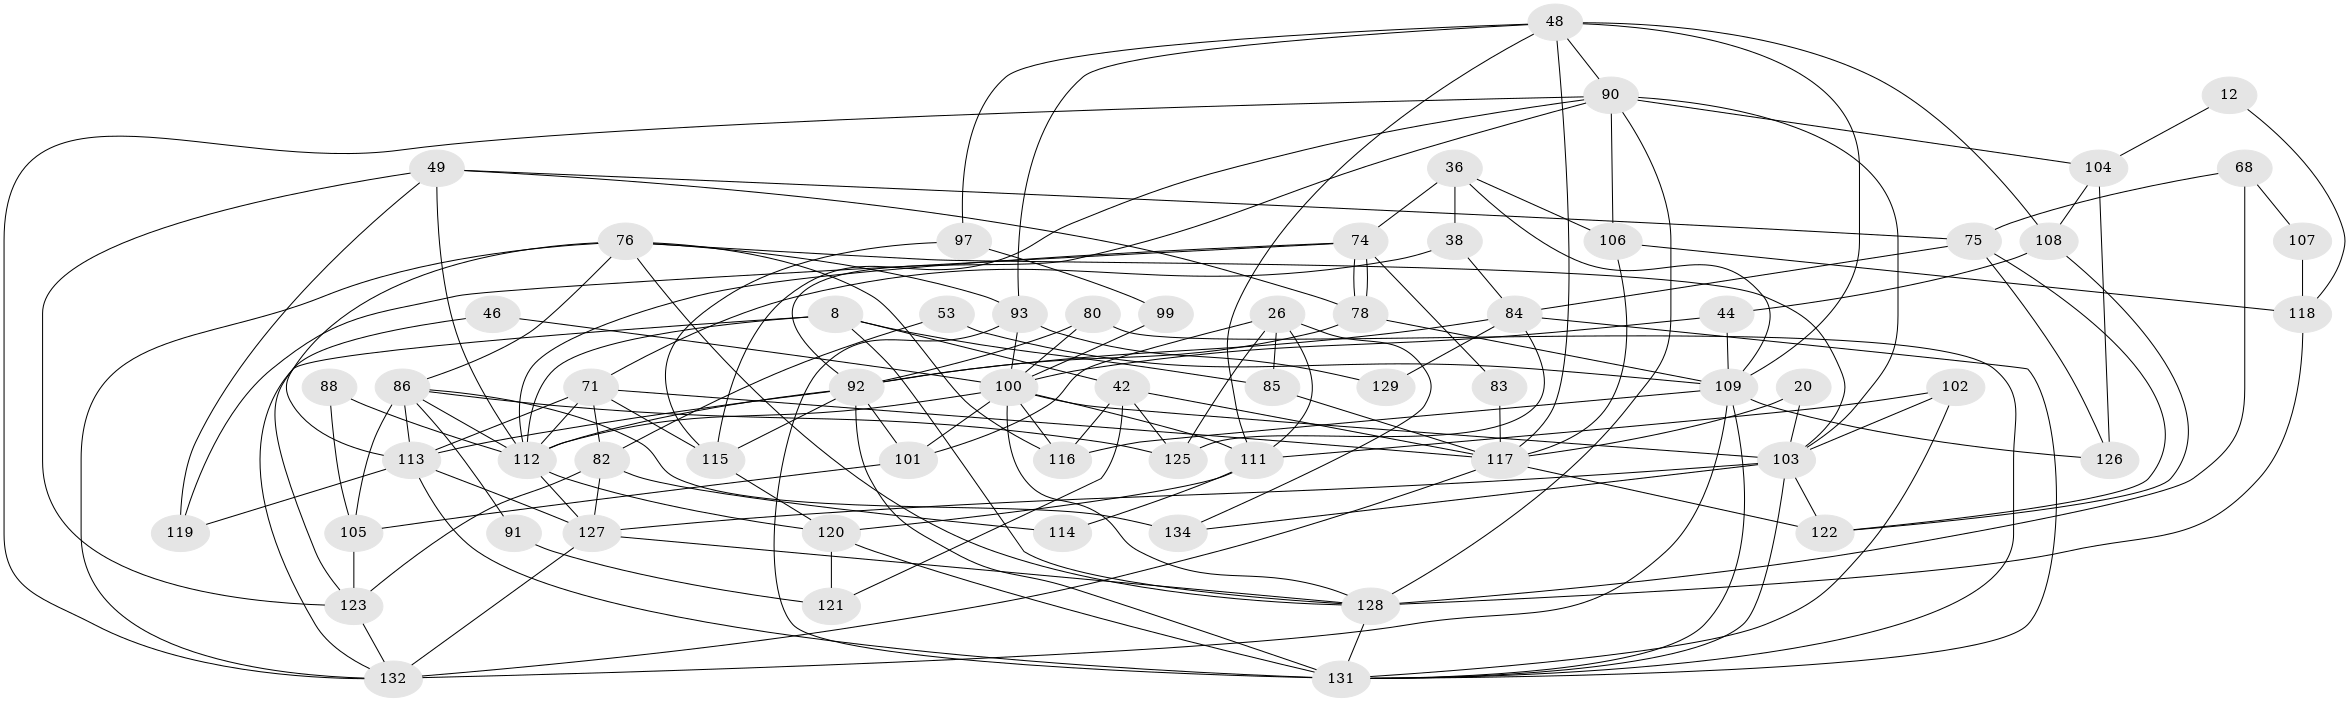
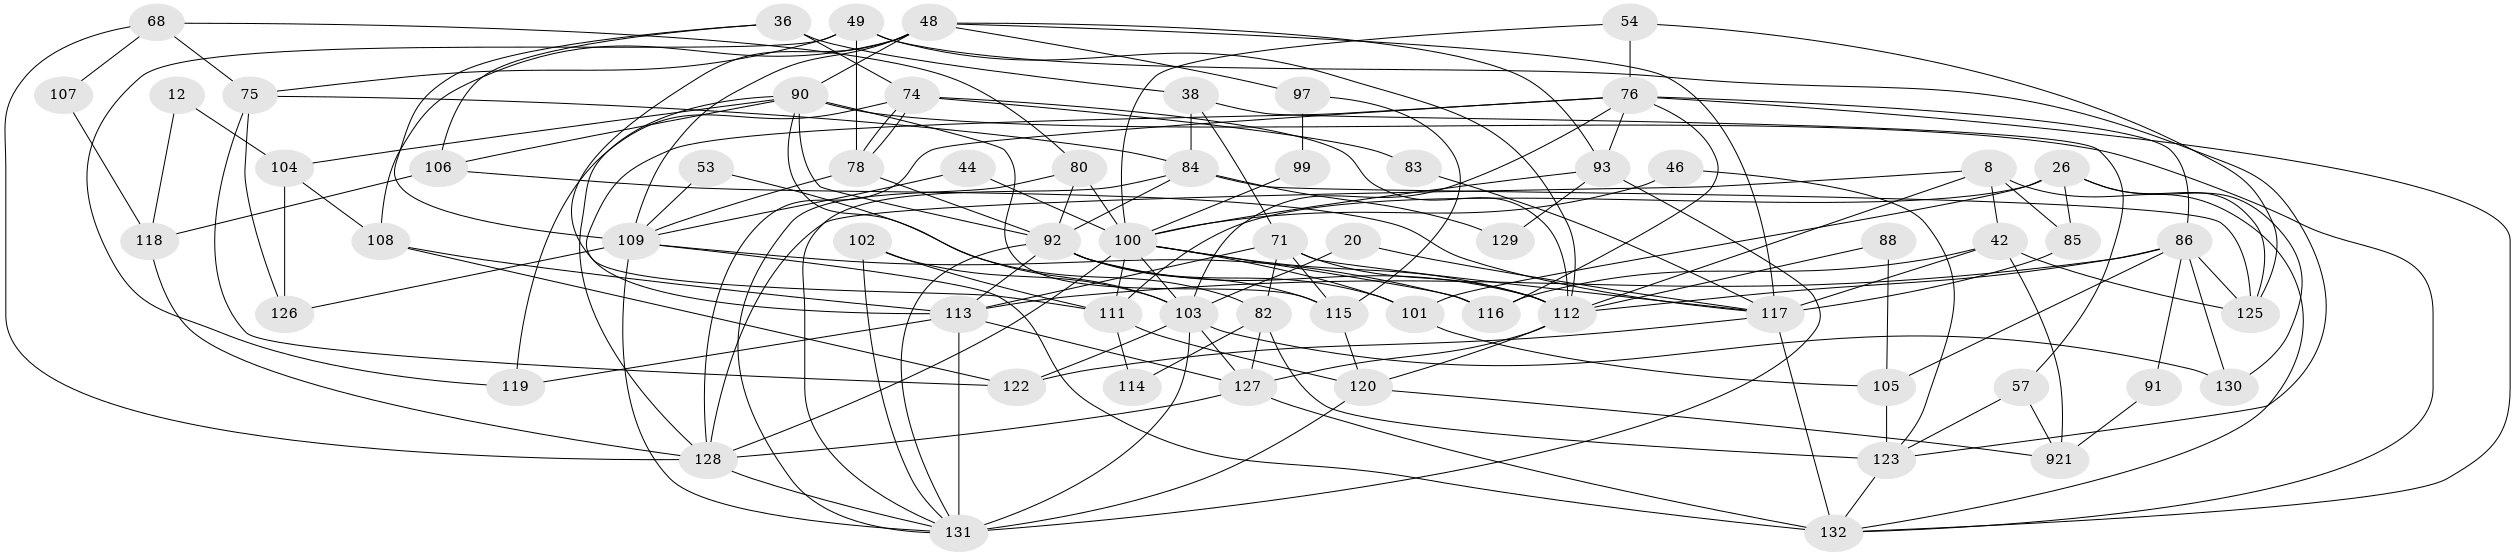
  graph {
    node [color=gray90 style=filled]
    8
    42
    85
    112 [super="+58"]
    128 [super="+37+52"]
    132 [super="+40+41+94"]
    117 [super="+50"]
    125 [super="+110"]
    116 [super="+6+15+30"]
-   121 [super="+56"]
+   121 [super="+56" label=921]
    127 [super="+5"]
    120 [super="+3+89"]
    131 [super="+124+96+98"]
    12
    104
    118
    108
    126
    103 [super="+51+33"]
-   130 [label=134]
+   130
    122 [super="+2"]
    20
    26
    101
    111 [super="+64+66+60"]
    113 [super="+87"]
    119 [super="+72"]
    105 [super="+95"]
    114
+   57
    123
    38 [super="+34"]
    71 [super="+18"]
    84 [super="+11"]
    36
    74 [super="+62"]
    106
    109 [super="+25+16"]
    78
    83
    82 [super="+7"]
    115 [super="+31+73"]
    92 [super="+35+65"]
    129
    100 [super="+43+77"]
    44
    46
    48 [super="+24"]
    90 [super="+27+32"]
    93 [super="+13+79"]
    97
    99
    49 [super="+19"]
    75
    53
    76 [super="+61"]
    86 [super="+81"]
+   54
    68
    80 [super="+69"]
    107
    91
    88
    102 [super="+67"]
    8 -- 42
    8 -- 85
    8 -- 112
    8 -- 128
    8 -- 132
    42 -- 117
    42 -- 125
    42 -- 116
    42 -- 121
    85 -- 117 [weight=2]
    112 -- 127
    112 -- 120 [weight=2]
    128 -- 131 [weight=2]
    117 -- 132 [weight=3]
    117 -- 122 [weight=2]
    127 -- 128
    127 -- 132
    120 -- 121
    120 -- 131 [weight=3]
    12 -- 104
    12 -- 118
    104 -- 108
    104 -- 126
    118 -- 128
    108 -- 122
-   108 -- 44
+   108 -- 113
    103 -- 127
    103 -- 131 [weight=2]
    103 -- 130
    103 -- 122
    20 -- 117
    20 -- 103
    26 -- 85
    26 -- 125 [weight=2]
    26 -- 130
    26 -- 101
    26 -- 111
    101 -- 105
    111 -- 120
    111 -- 114
    113 -- 127
    113 -- 131 [weight=3]
    113 -- 119
    105 -- 123 [weight=2]
+   57 -- 121
+   57 -- 123
    123 -- 132
+   38 -- 57
    38 -- 71
    38 -- 84
    71 -- 112 [weight=2]
    71 -- 117
    71 -- 113 [weight=2]
    71 -- 82
    71 -- 115
    84 -- 125
    84 -- 131
    84 -- 92
    84 -- 129
    36 -- 38 [weight=2]
    36 -- 74 [weight=2]
    36 -- 106
    36 -- 109
    74 -- 112
    74 -- 119
    74 -- 78
    74 -- 78
    74 -- 83
    106 -- 117
    106 -- 118
    109 -- 132
    109 -- 116
    109 -- 131
    109 -- 126
    78 -- 109
    78 -- 92
    83 -- 117
    82 -- 127
    82 -- 114
    82 -- 123
    115 -- 120 [weight=3]
    92 -- 112 [weight=2]
    92 -- 131
    92 -- 101
    92 -- 113
    92 -- 115
    100 -- 112
    100 -- 128
    100 -- 116
    100 -- 103 [weight=3]
    100 -- 101
    100 -- 111 [weight=2]
    44 -- 109
    44 -- 100
    46 -- 123
    46 -- 100
    48 -- 117
    48 -- 108 [weight=2]
    48 -- 111 [weight=2]
    48 -- 109
    48 -- 90
    48 -- 93
    48 -- 97
    90 -- 128
    90 -- 132 [weight=2]
    90 -- 104
    90 -- 103
    90 -- 106
    90 -- 115
    90 -- 92 [weight=3]
    93 -- 131
    93 -- 129
    93 -- 100 [weight=2]
    97 -- 115
    97 -- 99
    99 -- 100
    49 -- 112 [weight=2]
    49 -- 119
    49 -- 123
    49 -- 78
    49 -- 75
    75 -- 126
    75 -- 122
    75 -- 84
    53 -- 109
    53 -- 82
    76 -- 128
    76 -- 132
    76 -- 116
    76 -- 103
    76 -- 113
    76 -- 93
    76 -- 86 [weight=2]
    86 -- 112
    86 -- 125 [weight=2]
    86 -- 130
    86 -- 113
    86 -- 105
    86 -- 91
+   54 -- 125
+   54 -- 100
+   54 -- 76
    68 -- 128
    68 -- 75
+   68 -- 80
    68 -- 107
    80 -- 131
    80 -- 92
    80 -- 100
    107 -- 118
    91 -- 121
    88 -- 112
    88 -- 105
    102 -- 131
    102 -- 103 [weight=2]
    102 -- 111
  }
